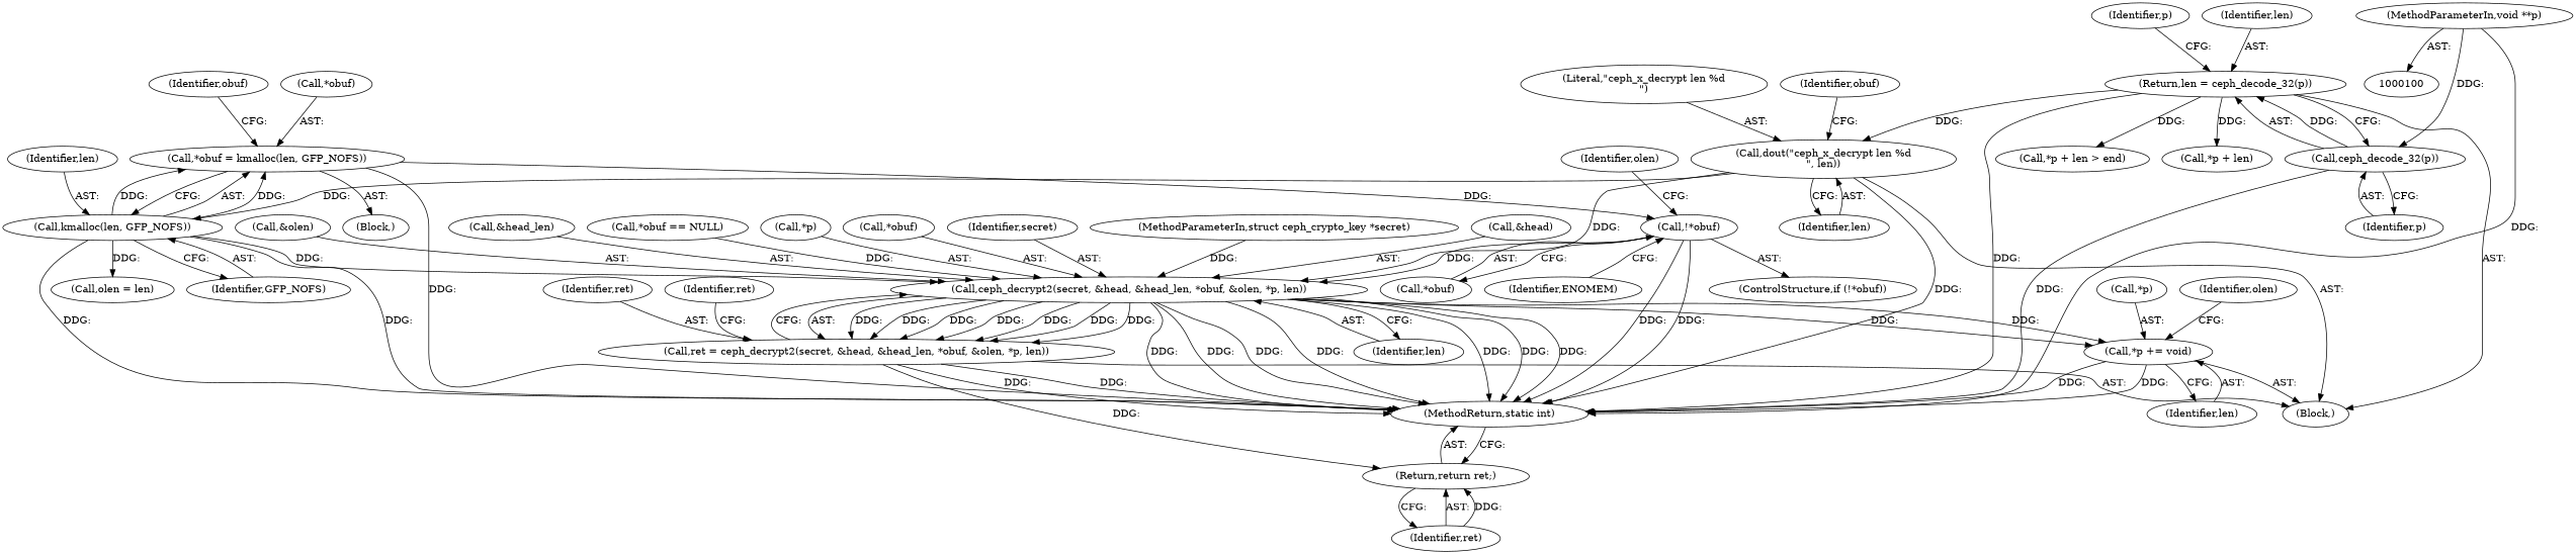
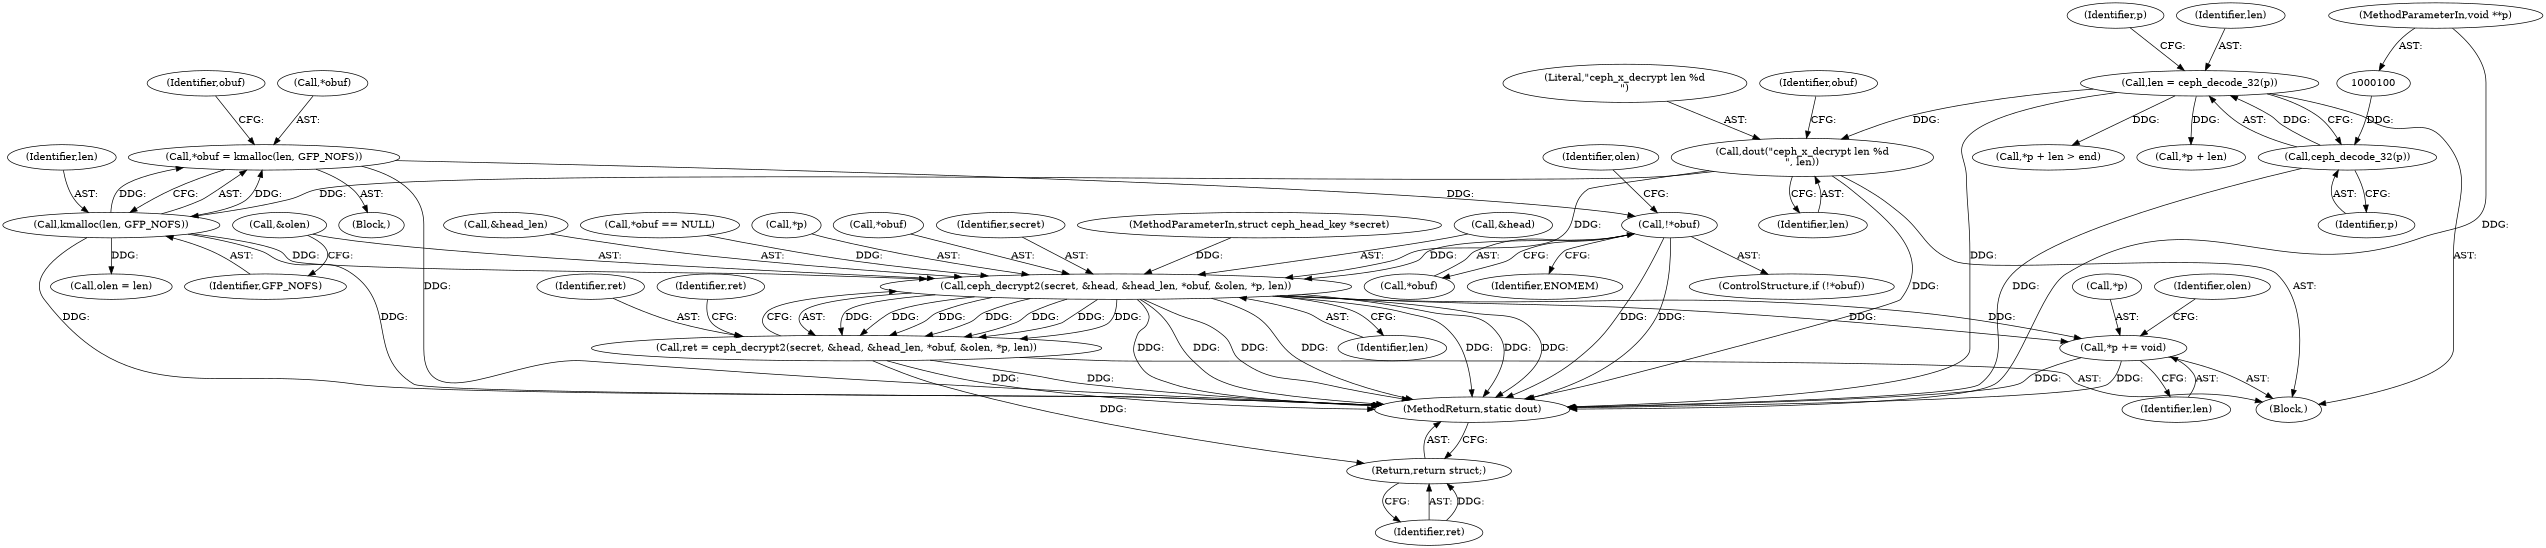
  digraph {
    n1 [label="(Call,*obuf = kmalloc(len, GFP_NOFS))"]
    n2 [label="(Call,kmalloc(len, GFP_NOFS))"]
    n3 [label="(Call,!*obuf)"]
    n4 [label="(Block,)"]
-   n5 [label="(MethodReturn,static int)"]
+   n5 [label="(MethodReturn,static dout)"]
    n6 [label="(Call,ceph_decrypt2(secret, &head, &head_len, *obuf, &olen, *p, len))"]
    n7 [label="(Identifier,GFP_NOFS)"]
    n8 [label="(Call,olen = len)"]
    n9 [label="(ControlStructure,if (!*obuf))"]
    n10 [label="(Call,*obuf)"]
-   n11 [label="(Return,return ret;)"]
+   n11 [label="(Return,return struct;)"]
    n12 [label="(Call,ret = ceph_decrypt2(secret, &head, &head_len, *obuf, &olen, *p, len))"]
    n13 [label="(Call,*p += void)"]
    n14 [label="(Identifier,len)"]
    n15 [label="(Call,dout(\"ceph_x_decrypt len %d\n\", len))"]
    n16 [label="(Block,)"]
    n17 [label="(Identifier,len)"]
-   n18 [label="(Return,len = ceph_decode_32(p))"]
+   n18 [label="(Call,len = ceph_decode_32(p))"]
    n19 [label="(Call,ceph_decode_32(p))"]
    n20 [label="(Call,*p + len > end)"]
    n21 [label="(Call,*p + len)"]
    n22 [label="(Identifier,p)"]
    n23 [label="(MethodParameterIn,void **p)"]
    1000100
    n25 [label="(Identifier,len)"]
    n26 [label="(Identifier,ret)"]
    n27 [label="(Identifier,len)"]
    n28 [label="(Call,*obuf == NULL)"]
    n29 [label="(Call,*p)"]
    n30 [label="(Identifier,olen)"]
    n31 [label="(Identifier,ENOMEM)"]
    n32 [label="(Identifier,p)"]
    n33 [label="(Identifier,olen)"]
    n34 [label="(Call,*p)"]
    n35 [label="(Identifier,ret)"]
    n36 [label="(Call,&olen)"]
    n37 [label="(Identifier,len)"]
    n38 [label="(Call,*obuf)"]
    n39 [label="(Identifier,secret)"]
    n40 [label="(Literal,\"ceph_x_decrypt len %d\n\")"]
    n41 [label="(Identifier,obuf)"]
    n42 [label="(Identifier,ret)"]
-   n43 [label="(MethodParameterIn,struct ceph_crypto_key *secret)"]
+   n43 [label="(MethodParameterIn,struct ceph_head_key *secret)"]
    n44 [label="(Call,*obuf)"]
    n45 [label="(Call,&head)"]
    n46 [label="(Identifier,obuf)"]
    n47 [label="(Call,&head_len)"]
    n1 -> n2 [label="CFG: "]
    n1 -> n3 [label="DDG: "]
    n1 -> n4 [label="AST: "]
    n1 -> n5 [label="DDG: "]
    n2 -> n1 [label="AST: "]
    n2 -> n1 [label="DDG: "]
    n2 -> n1 [label="DDG: "]
    n2 -> n5 [label="DDG: "]
    n2 -> n5 [label="DDG: "]
    n2 -> n6 [label="DDG: "]
-   n2 -> n7 [label="CFG: "]
+   n36 -> n7 [label="CFG: "]
    n2 -> n8 [label="DDG: "]
    n3 -> n5 [label="DDG: "]
    n3 -> n5 [label="DDG: "]
    n3 -> n6 [label="DDG: "]
    n3 -> n9 [label="AST: "]
    n3 -> n10 [label="CFG: "]
    n5 -> n11 [label="CFG: "]
    n6 -> n5 [label="DDG: "]
    n6 -> n5 [label="DDG: "]
    n6 -> n5 [label="DDG: "]
    n6 -> n5 [label="DDG: "]
    n6 -> n5 [label="DDG: "]
    n6 -> n5 [label="DDG: "]
    n6 -> n5 [label="DDG: "]
    n6 -> n12 [label="AST: "]
    n6 -> n12 [label="DDG: "]
    n6 -> n12 [label="DDG: "]
    n6 -> n12 [label="DDG: "]
    n6 -> n12 [label="DDG: "]
    n6 -> n12 [label="DDG: "]
    n6 -> n12 [label="DDG: "]
    n6 -> n12 [label="DDG: "]
    n6 -> n13 [label="DDG: "]
    n6 -> n13 [label="DDG: "]
    n6 -> n14 [label="CFG: "]
    n7 -> n2 [label="AST: "]
    n10 -> n3 [label="AST: "]
    n11 -> n5 [label="AST: "]
    n11 -> n26 [label="CFG: "]
    n12 -> n5 [label="DDG: "]
    n12 -> n5 [label="DDG: "]
    n12 -> n6 [label="CFG: "]
    n12 -> n11 [label="DDG: "]
    n12 -> n16 [label="AST: "]
    n13 -> n5 [label="DDG: "]
    n13 -> n5 [label="DDG: "]
    n13 -> n16 [label="AST: "]
    n13 -> n25 [label="CFG: "]
    n14 -> n6 [label="AST: "]
    n15 -> n2 [label="DDG: "]
    n15 -> n5 [label="DDG: "]
    n15 -> n6 [label="DDG: "]
    n15 -> n16 [label="AST: "]
    n15 -> n17 [label="CFG: "]
    n17 -> n15 [label="AST: "]
    n18 -> n5 [label="DDG: "]
    n18 -> n15 [label="DDG: "]
    n18 -> n16 [label="AST: "]
    n18 -> n19 [label="CFG: "]
    n18 -> n20 [label="DDG: "]
    n18 -> n21 [label="DDG: "]
    n19 -> n5 [label="DDG: "]
    n19 -> n18 [label="AST: "]
    n19 -> n18 [label="DDG: "]
    n19 -> n22 [label="CFG: "]
    n22 -> n19 [label="AST: "]
    n23 -> n5 [label="DDG: "]
-   n23 -> n19 [label="DDG: "]
+   1000100 -> n19 [label="DDG: "]
    n23 -> 1000100 [label="AST: "]
    n25 -> n13 [label="AST: "]
    n26 -> n11 [label="AST: "]
    n26 -> n11 [label="DDG: "]
    n27 -> n18 [label="AST: "]
    n28 -> n6 [label="DDG: "]
    n29 -> n13 [label="AST: "]
    n30 -> n13 [label="CFG: "]
-   n31 -> n3 [label="CFG: "]
+   n3 -> n31 [label="CFG: "]
    n32 -> n18 [label="CFG: "]
    n33 -> n3 [label="CFG: "]
    n34 -> n6 [label="AST: "]
    n35 -> n12 [label="AST: "]
    n36 -> n6 [label="AST: "]
    n37 -> n2 [label="AST: "]
    n38 -> n6 [label="AST: "]
    n39 -> n6 [label="AST: "]
    n40 -> n15 [label="AST: "]
    n41 -> n15 [label="CFG: "]
    n42 -> n12 [label="CFG: "]
    n43 -> n6 [label="DDG: "]
    n44 -> n1 [label="AST: "]
    n45 -> n6 [label="AST: "]
    n46 -> n1 [label="CFG: "]
    n47 -> n6 [label="AST: "]
  }
